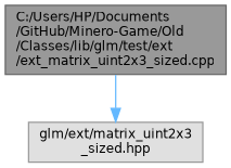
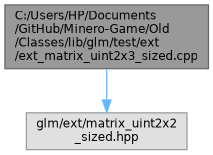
  digraph {
    node [fontname=Helvetica fontsize=10 shape=box style=filled]
    n1 [color=gray40 fillcolor=grey60 fontcolor=black height=0.2 label="C:/Users/HP/Documents\l/GitHub/Minero-Game/Old\l/Classes/lib/glm/test/ext\l/ext_matrix_uint2x3_sized.cpp" width=0.4]
-   n2 [color=grey60 fillcolor="#E0E0E0" height=0.2 label="glm/ext/matrix_uint2x3\l_sized.hpp" width=0.4]
+   n2 [color=grey60 fillcolor="#E0E0E0" height=0.2 label="glm/ext/matrix_uint2x2\l_sized.hpp" width=0.4]
    n1 -> n2 [color=steelblue1 fontname=Helvetica fontsize=10 labelfontname=Helvetica labelfontsize=10 style=solid]
  }
